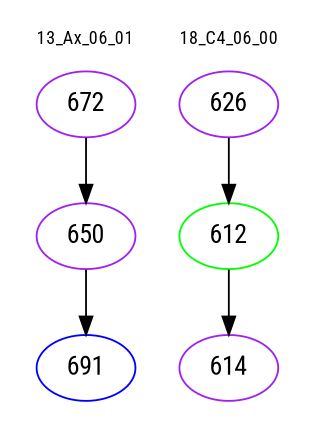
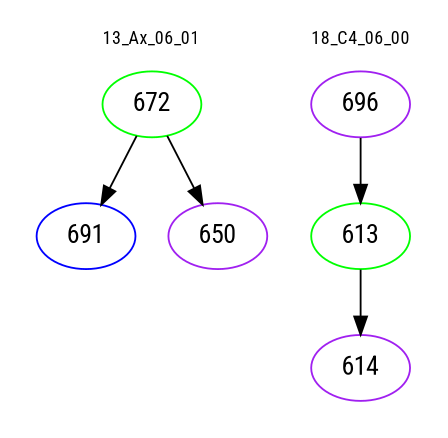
  digraph {
    fontname="Roboto Condensed"
    node [color=purple fontname="Roboto Condensed"]
    edge [color=black fontname="Roboto Condensed"]
-   n1 [label=672]
+   n1 [color=green label=672]
    n2 [color=blue label=691]
    n3 [label=650]
-   n4 [color=green label=612]
+   n4 [color=green label=613]
    n5 [label=614]
-   n6 [label=626]
+   n6 [label=696]
    subgraph cluster_1 {
      color=white
      fontsize=10
      label="13_Ax_06_01"
      n1
      n2
      n3
    }
    subgraph cluster_2 {
      color=white
      fontsize=10
      label="18_C4_06_00"
      n4
      n5
      n6
    }
-   n3 -> n2
+   n1 -> n2
    n1 -> n3
    n4 -> n5
    n6 -> n4
  }
